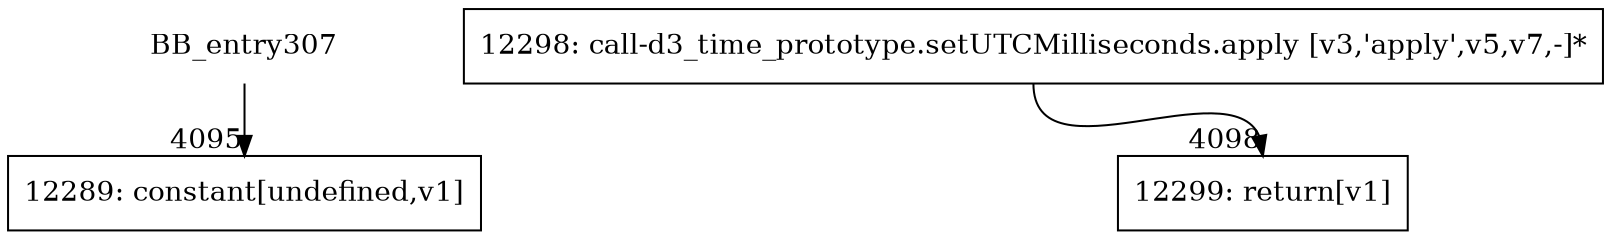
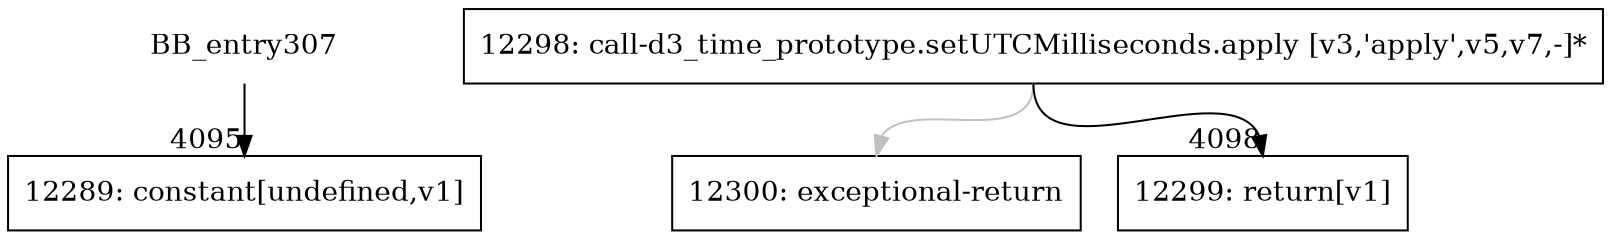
  digraph {
    rankdir=TD
    node [shape=record]
    edge [headport=n tailport=s]
    n1 [label=BB_entry307 shape=none]
    n2 [label="{12289: constant[undefined,v1]}"]
    n3 [label="{12298: call-d3_time_prototype.setUTCMilliseconds.apply [v3,'apply',v5,v7,-]*}"]
+   n4 [label="{12300: exceptional-return}"]
    n5 [label="{12299: return[v1]}"]
    n1 -> n2 [headlabel="    4095"]
+   n3 -> n4 [color=gray]
    n3 -> n5 [headlabel="      4098"]
  }
